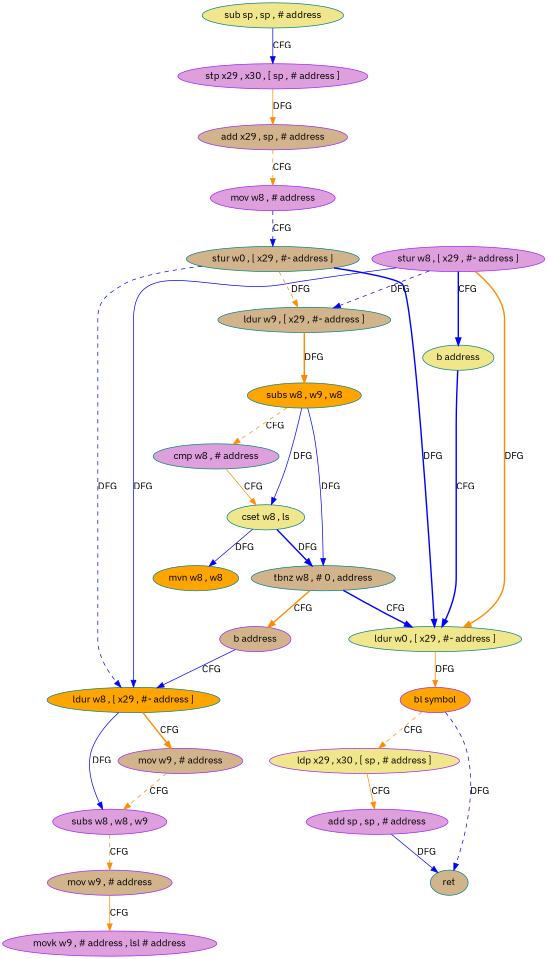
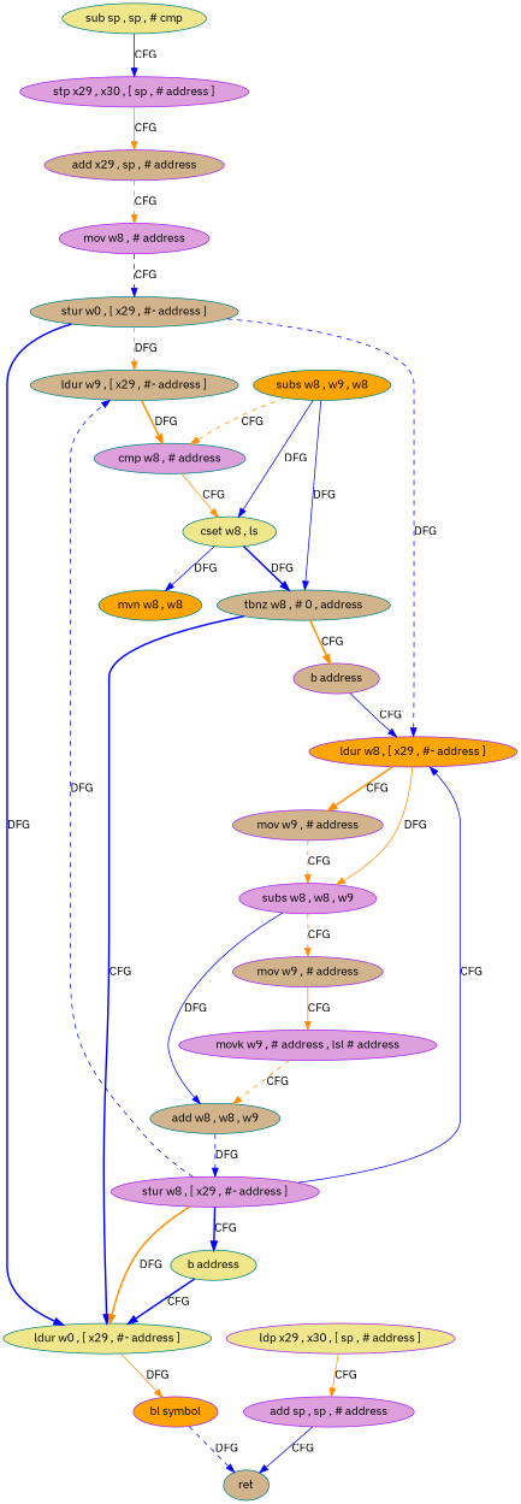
  digraph {
    fontname="IBM Plex Sans"
    node [color=teal fillcolor=tan fontname="IBM Plex Sans" style=filled]
    edge [color=blue fontname="IBM Plex Sans" style=solid]
-   n1 [fillcolor=khaki label="sub sp , sp , # address"]
+   n1 [fillcolor=khaki label="sub sp , sp , # cmp"]
    n2 [color=purple fillcolor=plum label="stp x29 , x30 , [ sp , # address ]"]
    n3 [color=purple label="add x29 , sp , # address"]
    n4 [color=purple fillcolor=plum label="mov w8 , # address"]
    n5 [label="stur w0 , [ x29 , #- address ]"]
    n6 [label="ldur w9 , [ x29 , #- address ]"]
    n7 [fillcolor=khaki label="ldur w0 , [ x29 , #- address ]"]
-   n8 [fillcolor=orange label="ldur w8 , [ x29 , #- address ]"]
+   n8 [color=purple fillcolor=orange label="ldur w8 , [ x29 , #- address ]"]
    n9 [fillcolor=orange label="subs w8 , w9 , w8"]
    n10 [color=purple fillcolor=orange label="bl symbol"]
    n11 [color=purple label="mov w9 , # address"]
    n12 [color=purple fillcolor=plum label="subs w8 , w8 , w9"]
    n13 [fillcolor=plum label="cmp w8 , # address"]
    n14 [fillcolor=khaki label="cset w8 , ls"]
    n15 [label="tbnz w8 , # 0 , address"]
    n16 [fillcolor=orange label="mvn w8 , w8"]
    n17 [color=purple label="b address"]
    n18 [color=purple fillcolor=khaki label="ldp x29 , x30 , [ sp , # address ]"]
    n19 [label=ret]
    n20 [color=purple fillcolor=plum label="add sp , sp , # address"]
    n21 [color=purple label="mov w9 , # address"]
+   n22 [label="add w8 , w8 , w9"]
    n23 [color=purple fillcolor=plum label="movk w9 , # address , lsl # address"]
    n24 [color=purple fillcolor=plum label="stur w8 , [ x29 , #- address ]"]
    n25 [fillcolor=khaki label="b address"]
    n1 -> n2 [label=CFG]
-   n2 -> n3 [color=darkorange label=DFG]
+   n2 -> n3 [color=darkorange label=CFG]
    n3 -> n4 [color=darkorange label=CFG style=dashed]
    n4 -> n5 [label=CFG style=dashed]
    n5 -> n6 [color=darkorange label=DFG style=dashed]
    n5 -> n7 [label=DFG style=bold]
    n5 -> n8 [label=DFG style=dashed]
-   n6 -> n9 [color=darkorange label=DFG style=bold]
+   n6 -> n13 [color=darkorange label=DFG style=bold]
    n7 -> n10 [color=darkorange label=DFG]
    n8 -> n11 [color=darkorange label=CFG style=bold]
-   n8 -> n12 [label=DFG]
+   n8 -> n12 [color=darkorange label=DFG]
    n9 -> n13 [color=darkorange label=CFG style=dashed]
    n9 -> n14 [label=DFG]
    n9 -> n15 [label=DFG]
-   n10 -> n18 [color=darkorange label=CFG style=dashed]
    n10 -> n19 [label=DFG style=dashed]
    n11 -> n12 [color=darkorange label=CFG style=dashed]
    n12 -> n21 [color=darkorange label=CFG style=dashed]
+   n12 -> n22 [label=DFG]
    n13 -> n14 [color=darkorange label=CFG]
    n14 -> n15 [label=DFG style=bold]
    n14 -> n16 [label=DFG]
    n15 -> n7 [label=CFG style=bold]
    n15 -> n17 [color=darkorange label=CFG style=bold]
    n17 -> n8 [label=CFG]
    n18 -> n20 [color=darkorange label=CFG]
-   n20 -> n19 [label=DFG]
+   n20 -> n19 [label=CFG]
    n21 -> n23 [color=darkorange label=CFG]
+   n22 -> n24 [label=DFG style=dashed]
+   n23 -> n22 [color=darkorange label=CFG style=dashed]
    n24 -> n6 [label=DFG style=dashed]
    n24 -> n7 [color=darkorange label=DFG style=bold]
-   n24 -> n8 [label=DFG]
+   n24 -> n8 [label=CFG]
    n24 -> n25 [label=CFG style=bold]
    n25 -> n7 [label=CFG style=bold]
  }
